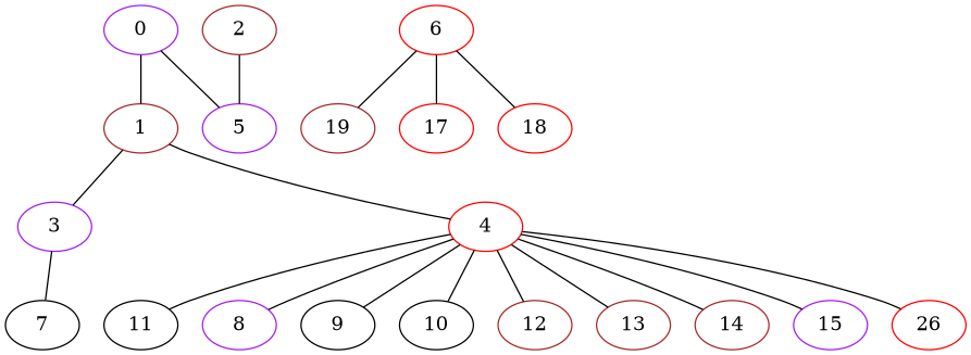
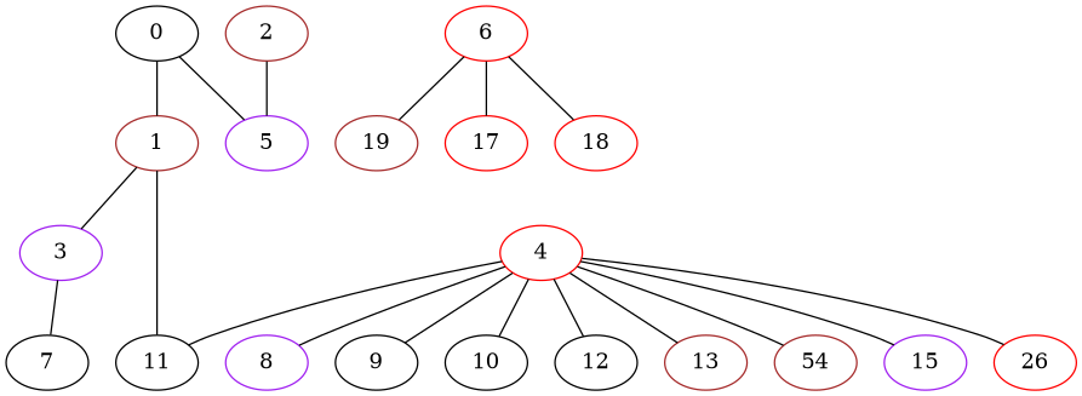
  graph {
    node [color=black]
-   0 [color=purple]
+   0
    1 [color=brown]
    5 [color=purple]
    3 [color=purple]
    4 [color=red]
    2 [color=brown]
    7
    8 [color=purple]
    9
    10
    11
-   12 [color=brown]
+   12
    13 [color=brown]
-   14 [color=brown]
+   14 [color=brown label=54]
    15 [color=purple]
    n16 [color=red label=26]
    6 [color=red]
    19 [color=brown]
    17 [color=red]
    18 [color=red]
    0 -- 1
    0 -- 5
    1 -- 3
-   1 -- 4
+   1 -- 11
    3 -- 7
    4 -- 8
    4 -- 9
    4 -- 10
    4 -- 11
    4 -- 12
    4 -- 13
    4 -- 14
    4 -- 15
    4 -- n16
    2 -- 5
    6 -- 19
    6 -- 17
    6 -- 18
  }
